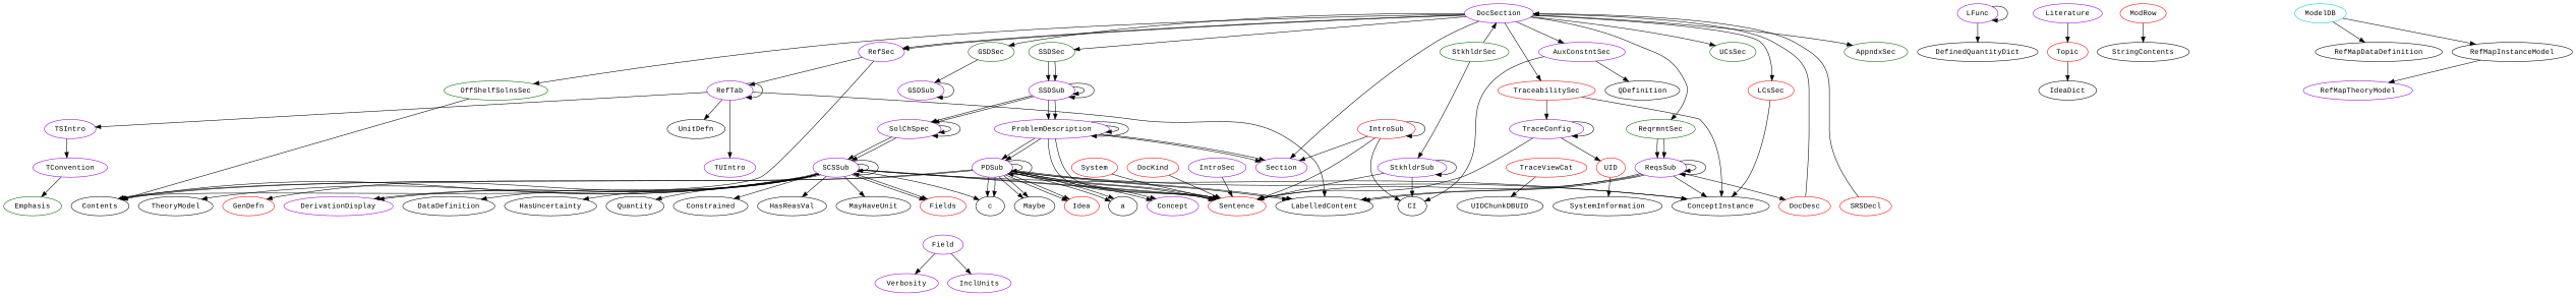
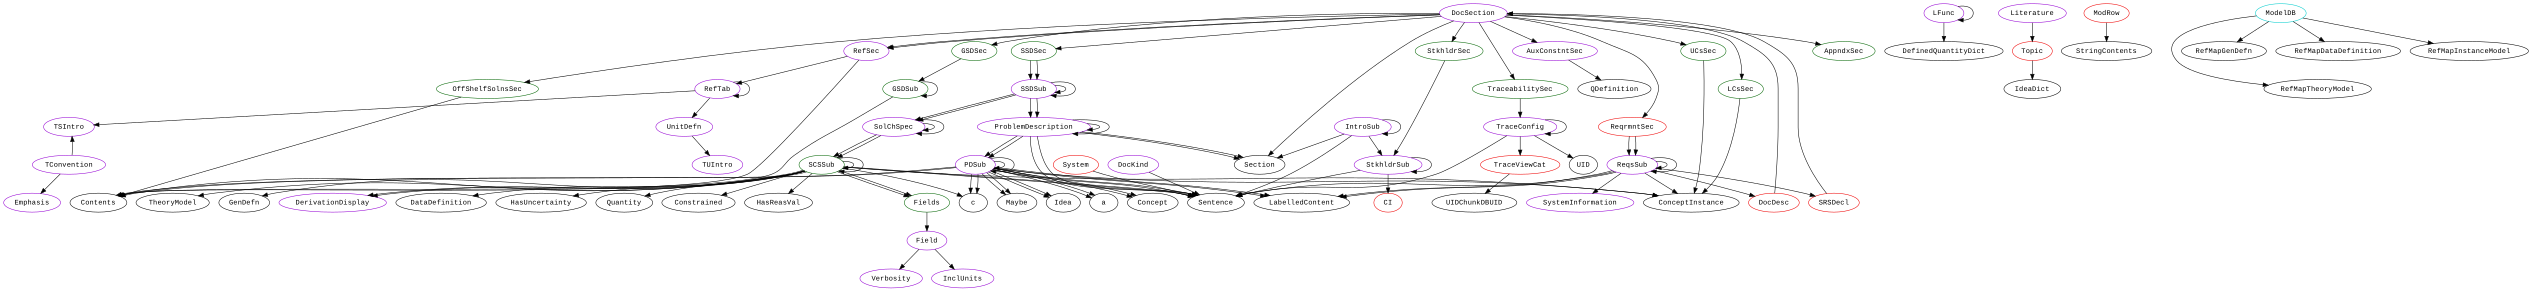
  digraph {
    fontname="Liberation Mono"
    node [fontname="Liberation Mono" shape=oval]
    edge [fontname="Liberation Mono"]
    n1 [color=darkviolet label=DocSection]
    n2 [color=darkviolet label=RefSec]
-   n3 [color=darkviolet label=IntroSec]
    n4 [color=darkgreen label=StkhldrSec]
    n5 [color=darkgreen label=GSDSec]
    n6 [color=darkgreen label=SSDSec]
-   n7 [color=darkgreen label=ReqrmntSec]
-   n8 [color=red2 label=LCsSec]
+   n7 [color=red2 label=ReqrmntSec]
+   n8 [color=darkgreen label=LCsSec]
    n9 [color=darkgreen label=UCsSec]
-   n10 [color=red2 label=TraceabilitySec]
+   n10 [color=darkgreen label=TraceabilitySec]
    n11 [color=darkviolet label=AuxConstntSec]
    n12 [color=darkgreen label=AppndxSec]
    n13 [color=darkgreen label=OffShelfSolnsSec]
    Contents [shape=""]
    n15 [color=darkviolet label=RefTab]
    n16 [color=darkviolet label=TUIntro]
-   UnitDefn [shape=""]
+   UnitDefn [color=darkviolet shape=""]
    LabelledContent [shape=""]
    n19 [color=darkviolet label=TSIntro]
    n20 [color=darkviolet label=LFunc]
    n21 [color=darkviolet label=TConvention]
-   n22 [color=darkgreen label=Emphasis]
+   n22 [color=darkviolet label=Emphasis]
    n23 [color=darkviolet label=Literature]
    n24 [color=red2 label=Topic]
    DefinedQuantityDict [shape=""]
-   Sentence [color=red2 shape=""]
-   n27 [color=red2 label=IntroSub]
-   CI [shape=""]
-   Section [color=darkviolet shape=""]
+   Sentence [shape=""]
+   n27 [color=darkviolet label=IntroSub]
+   CI [color=red2 shape=""]
+   Section [shape=""]
    n30 [color=darkviolet label=StkhldrSub]
-   n31 [color=darkviolet label=GSDSub]
+   n31 [color=darkgreen label=GSDSub]
    n32 [color=darkviolet label=SSDSub]
    n33 [color=darkviolet label=ProblemDescription]
    n34 [color=darkviolet label=SolChSpec]
    n35 [color=darkviolet label=PDSub]
-   Concept [color=darkviolet shape=""]
+   Concept [shape=""]
    c [shape=""]
    Maybe [shape=""]
-   Idea [color=red2 shape=""]
+   Idea [shape=""]
    a [shape=""]
    ConceptInstance [shape=""]
-   n42 [color=darkviolet label=SCSSub]
-   n43 [color=red2 label=Fields]
+   n42 [color=darkgreen label=SCSSub]
+   n43 [color=darkgreen label=Fields]
    TheoryModel [shape=""]
-   GenDefn [color=red2 shape=""]
+   GenDefn [shape=""]
    n46 [color=darkviolet label=DerivationDisplay]
    DataDefinition [shape=""]
    n48 [color=darkviolet label=ReqsSub]
    n49 [color=darkviolet label=TraceConfig]
-   UID [color=red2 shape=""]
+   UID [shape=""]
    n51 [color=red2 label=TraceViewCat]
    QDefinition [shape=""]
    n53 [color=red2 label=System]
-   n54 [color=red2 label=DocKind]
+   n54 [color=darkviolet label=DocKind]
    n55 [color=red2 label=DocDesc]
    IdeaDict [shape=""]
    UIDChunkDBUID [shape=""]
    n58 [color=darkviolet label=Field]
    n59 [color=darkviolet label=Verbosity]
    n60 [color=darkviolet label=InclUnits]
    n61 [color=red2 label=ModRow]
    StringContents [shape=""]
    n63 [color=cyan3 label=ModelDB]
-   RefMapTheoryModel [color=darkviolet shape=""]
+   RefMapTheoryModel [shape=""]
+   RefMapGenDefn [shape=""]
    RefMapDataDefinition [shape=""]
    RefMapInstanceModel [shape=""]
    HasUncertainty [shape=""]
    Quantity [shape=""]
    Constrained [shape=""]
    HasReasVal [shape=""]
-   MayHaveUnit [shape=""]
-   SystemInformation [shape=""]
+   SystemInformation [color=darkviolet shape=""]
    n74 [color=red2 label=SRSDecl]
    subgraph sub_1 {
      subgraph sub_2 {
        n1
        n2
-       n3
        n4
        n5
        n6
        n7
        n8
        n9
        n10
        n11
        n12
        n13
      }
      subgraph sub_3 {
        n2
        Contents
        n15
      }
      subgraph sub_4 {
        n15
        n16
        UnitDefn
        LabelledContent
        n19
        n20
      }
      subgraph sub_5 {
        n19
        n21
      }
      subgraph sub_6 {
        n21
        n22
      }
      subgraph sub_7 {
        n22
      }
      subgraph sub_8 {
        n23
        n24
      }
      subgraph sub_9 {
        n16
      }
      subgraph sub_10 {
        n20
        DefinedQuantityDict
      }
      subgraph sub_11 {
-       n3
        Sentence
        n27
      }
      subgraph sub_12 {
        Sentence
        n27
        CI
        Section
      }
      subgraph sub_13 {
        Sentence
        CI
        n30
      }
      subgraph sub_14 {
        Contents
        n31
      }
      subgraph sub_15 {
        n32
        n33
        n34
      }
      subgraph sub_16 {
        Sentence
        Section
        n33
        n35
      }
      subgraph sub_17 {
        Contents
        LabelledContent
        Sentence
        n35
        Concept
        c
        Maybe
        Idea
        a
        ConceptInstance
      }
      subgraph sub_18 {
        n34
        n42
      }
      subgraph sub_19 {
        Sentence
        ConceptInstance
        n42
        n43
        TheoryModel
        GenDefn
        n46
        DataDefinition
      }
      subgraph sub_20 {
        n46
      }
      subgraph sub_21 {
        LabelledContent
        ConceptInstance
        n48
      }
      subgraph sub_22 {
        Sentence
        n49
        UID
        n51
      }
      subgraph sub_23 {
        n11
        CI
        QDefinition
      }
      subgraph sub_24 {
        n12
      }
      subgraph sub_25 {
        n4
        n30
      }
      subgraph sub_26 {
        n5
        n31
      }
      subgraph sub_27 {
        n6
        n32
      }
      subgraph sub_28 {
        n7
        n48
      }
      subgraph sub_29 {
        n8
        ConceptInstance
      }
      subgraph sub_30 {
        n9
        ConceptInstance
      }
      subgraph sub_31 {
        n10
        n49
      }
      subgraph sub_32 {
        n13
        Contents
      }
      subgraph sub_33 {
        Sentence
        n53
      }
      subgraph sub_34 {
        Sentence
        n54
      }
      subgraph sub_35 {
        n1
        n55
      }
      subgraph sub_36 {
        n24
        IdeaDict
      }
    }
    subgraph sub_37 {
      subgraph sub_38 {
        n51
        UIDChunkDBUID
      }
    }
    subgraph sub_39 {
    }
    subgraph sub_40 {
    }
    subgraph sub_41 {
      subgraph sub_42 {
        n58
        n59
        n60
      }
      subgraph sub_43 {
        n59
      }
      subgraph sub_44 {
        n60
      }
      subgraph sub_45 {
        n43
        n58
      }
      subgraph sub_46 {
        n61
        StringContents
      }
    }
    subgraph sub_47 {
      subgraph sub_48 {
        n63
        RefMapTheoryModel
+       RefMapGenDefn
        RefMapDataDefinition
        RefMapInstanceModel
      }
    }
    subgraph sub_49 {
    }
    subgraph sub_50 {
    }
    subgraph sub_51 {
    }
    subgraph sub_52 {
    }
    subgraph sub_53 {
    }
    subgraph sub_54 {
    }
    subgraph sub_55 {
    }
    subgraph sub_56 {
    }
    subgraph sub_57 {
    }
    subgraph sub_58 {
    }
    subgraph sub_59 {
    }
    subgraph sub_60 {
    }
    subgraph sub_61 {
    }
    subgraph sub_62 {
      subgraph sub_63 {
        n1
        n2
      }
      subgraph sub_64 {
        n32
        n33
        n34
      }
      subgraph sub_65 {
        Sentence
        Section
        n33
        n35
      }
      subgraph sub_66 {
        Contents
        LabelledContent
        Sentence
        n35
        Concept
        c
        Maybe
        Idea
        a
      }
      subgraph sub_67 {
        n34
        n42
      }
      subgraph sub_68 {
        Contents
        Sentence
        c
        n42
        n43
        n46
        HasUncertainty
        Quantity
        Constrained
        HasReasVal
-       MayHaveUnit
      }
      subgraph sub_69 {
        LabelledContent
        Sentence
        n48
        n55
        SystemInformation
        n74
      }
      subgraph sub_70 {
        n6
        n32
      }
      subgraph sub_71 {
        n7
        n48
      }
      subgraph sub_72 {
        n1
        n74
      }
    }
    subgraph sub_73 {
    }
    subgraph sub_74 {
    }
    subgraph sub_75 {
    }
    subgraph sub_76 {
    }
    n1 -> n2
    n1 -> n2
-   n4 -> n1
+   n1 -> n4
    n1 -> n5
    n1 -> n6
    n1 -> n7
    n1 -> n8
    n1 -> n9
    n1 -> n10
    n1 -> n11
    n1 -> n12
    n1 -> n13
    n1 -> Section
    n2 -> Contents
    n2 -> n15
-   n3 -> Sentence
    n4 -> n30
    n5 -> n31
    n6 -> n32
    n6 -> n32
    n7 -> n48
    n7 -> n48
    n8 -> ConceptInstance
-   n10 -> ConceptInstance
+   n9 -> ConceptInstance
    n10 -> n49
-   n11 -> CI
    n11 -> QDefinition
    n13 -> Contents
    n15 -> n15
-   n15 -> n16
+   UnitDefn -> n16
    n15 -> UnitDefn
-   n15 -> LabelledContent
    n15 -> n19
-   n19 -> n21
+   n21 -> n19
    n20 -> n20
    n20 -> DefinedQuantityDict
    n21 -> n22
    n23 -> n24
    n24 -> IdeaDict
    n27 -> Sentence
    n27 -> n27
-   n27 -> CI
+   n27 -> n30
    n27 -> Section
    n30 -> Sentence
    n30 -> CI
    n30 -> n30
+   n31 -> Contents
    n31 -> n31
    n32 -> n32
    n32 -> n32
    n32 -> n33
    n32 -> n33
    n32 -> n34
    n32 -> n34
    n33 -> Sentence
    n33 -> Sentence
    n33 -> Section
    n33 -> Section
    n33 -> n33
    n33 -> n33
    n33 -> n35
    n33 -> n35
    n34 -> n34
    n34 -> n34
    n34 -> n42
    n34 -> n42
    n35 -> Contents
    n35 -> Contents
    n35 -> LabelledContent
    n35 -> LabelledContent
    n35 -> Sentence
    n35 -> Sentence
    n35 -> n35
    n35 -> n35
    n35 -> Concept
    n35 -> Concept
    n35 -> c
    n35 -> c
    n35 -> Maybe
    n35 -> Maybe
    n35 -> Idea
    n35 -> Idea
    n35 -> a
    n35 -> a
    n35 -> ConceptInstance
    n42 -> Contents
    n42 -> Sentence
    n42 -> Sentence
    n42 -> c
    n42 -> ConceptInstance
    n42 -> n42
    n42 -> n42
    n42 -> n43
    n42 -> n43
    n42 -> TheoryModel
    n42 -> GenDefn
    n42 -> n46
    n42 -> n46
    n42 -> DataDefinition
    n42 -> HasUncertainty
    n42 -> Quantity
    n42 -> Constrained
    n42 -> HasReasVal
-   n42 -> MayHaveUnit
+   n43 -> n58
    n48 -> LabelledContent
    n48 -> LabelledContent
    n48 -> Sentence
    n48 -> ConceptInstance
    n48 -> n48
    n48 -> n48
    n48 -> n55
-   UID -> SystemInformation
+   n48 -> SystemInformation
+   n48 -> n74
    n49 -> Sentence
    n49 -> n49
    n49 -> UID
+   n49 -> n51
    n51 -> UIDChunkDBUID
    n53 -> Sentence
    n54 -> Sentence
    n55 -> n1
    n58 -> n59
    n58 -> n60
    n61 -> StringContents
-   RefMapInstanceModel -> RefMapTheoryModel
+   n63 -> RefMapTheoryModel
+   n63 -> RefMapGenDefn
    n63 -> RefMapDataDefinition
    n63 -> RefMapInstanceModel
    n74 -> n1
  }
